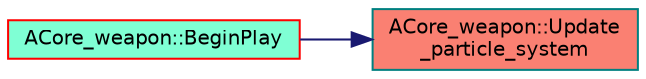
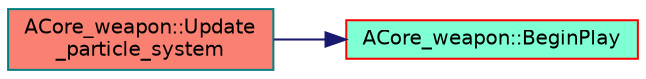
  digraph {
    rankdir=RL
    node [fontname=Helvetica fontsize=10 shape=record style=filled]
    n1 [color=teal fillcolor=salmon fontcolor=black height=0.2 label="ACore_weapon::Update\l_particle_system" width=0.4]
    n2 [color=red fillcolor=aquamarine height=0.2 label="ACore_weapon::BeginPlay" width=0.4]
-   n1 -> n2 [color=midnightblue dir=back fontname=Helvetica fontsize=10 labelfontname=Helvetica labelfontsize=10 style=solid]
+   n2 -> n1 [color=midnightblue dir=back fontname=Helvetica fontsize=10 labelfontname=Helvetica labelfontsize=10 style=solid]
  }
